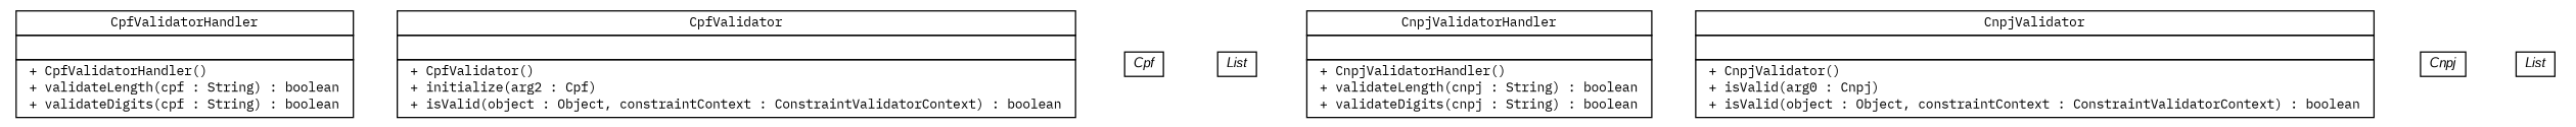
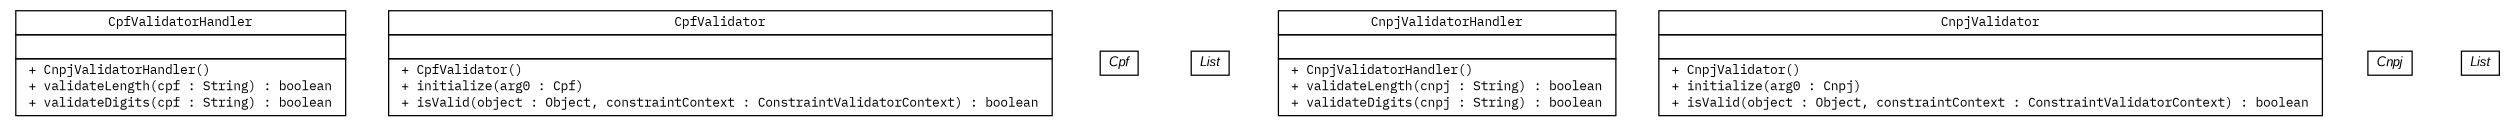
  digraph {
    nodesep=0.25
    ranksep=0.5
    fontname="IBM Plex Mono"
    node [fontcolor=black fontname="IBM Plex Mono" fontsize=10.0 shape=plaintext]
-   n1 [label=<<table title="br.gov.to.sefaz.business.service.validation.custom.CpfValidatorHandler" border="0" cellborder="1" cellspacing="0" cellpadding="2" port="p" href="./CpfValidatorHandler.html"> 		<tr><td><table border="0" cellspacing="0" cellpadding="1"> <tr><td align="center" balign="center"> CpfValidatorHandler </td></tr> 		</table></td></tr> 		<tr><td><table border="0" cellspacing="0" cellpadding="1"> <tr><td align="left" balign="left">  </td></tr> 		</table></td></tr> 		<tr><td><table border="0" cellspacing="0" cellpadding="1"> <tr><td align="left" balign="left"> + CpfValidatorHandler() </td></tr> <tr><td align="left" balign="left"> + validateLength(cpf : String) : boolean </td></tr> <tr><td align="left" balign="left"> + validateDigits(cpf : String) : boolean </td></tr> 		</table></td></tr> 		</table>>]
-   n2 [label=<<table title="br.gov.to.sefaz.business.service.validation.custom.CpfValidator" border="0" cellborder="1" cellspacing="0" cellpadding="2" port="p" href="./CpfValidator.html"> 		<tr><td><table border="0" cellspacing="0" cellpadding="1"> <tr><td align="center" balign="center"> CpfValidator </td></tr> 		</table></td></tr> 		<tr><td><table border="0" cellspacing="0" cellpadding="1"> <tr><td align="left" balign="left">  </td></tr> 		</table></td></tr> 		<tr><td><table border="0" cellspacing="0" cellpadding="1"> <tr><td align="left" balign="left"> + CpfValidator() </td></tr> <tr><td align="left" balign="left"> + initialize(arg2 : Cpf) </td></tr> <tr><td align="left" balign="left"> + isValid(object : Object, constraintContext : ConstraintValidatorContext) : boolean </td></tr> 		</table></td></tr> 		</table>>]
+   n1 [label=<<table title="br.gov.to.sefaz.business.service.validation.custom.CpfValidatorHandler" border="0" cellborder="1" cellspacing="0" cellpadding="2" port="p" href="./CpfValidatorHandler.html"> 		<tr><td><table border="0" cellspacing="0" cellpadding="1"> <tr><td align="center" balign="center"> CpfValidatorHandler </td></tr> 		</table></td></tr> 		<tr><td><table border="0" cellspacing="0" cellpadding="1"> <tr><td align="left" balign="left">  </td></tr> 		</table></td></tr> 		<tr><td><table border="0" cellspacing="0" cellpadding="1"> <tr><td align="left" balign="left"> + CnpjValidatorHandler() </td></tr> <tr><td align="left" balign="left"> + validateLength(cpf : String) : boolean </td></tr> <tr><td align="left" balign="left"> + validateDigits(cpf : String) : boolean </td></tr> 		</table></td></tr> 		</table>>]
+   n2 [label=<<table title="br.gov.to.sefaz.business.service.validation.custom.CpfValidator" border="0" cellborder="1" cellspacing="0" cellpadding="2" port="p" href="./CpfValidator.html"> 		<tr><td><table border="0" cellspacing="0" cellpadding="1"> <tr><td align="center" balign="center"> CpfValidator </td></tr> 		</table></td></tr> 		<tr><td><table border="0" cellspacing="0" cellpadding="1"> <tr><td align="left" balign="left">  </td></tr> 		</table></td></tr> 		<tr><td><table border="0" cellspacing="0" cellpadding="1"> <tr><td align="left" balign="left"> + CpfValidator() </td></tr> <tr><td align="left" balign="left"> + initialize(arg0 : Cpf) </td></tr> <tr><td align="left" balign="left"> + isValid(object : Object, constraintContext : ConstraintValidatorContext) : boolean </td></tr> 		</table></td></tr> 		</table>>]
    n3 [label=<<table title="br.gov.to.sefaz.business.service.validation.custom.Cpf" border="0" cellborder="1" cellspacing="0" cellpadding="2" port="p" href="./Cpf.html"> 		<tr><td><table border="0" cellspacing="0" cellpadding="1"> <tr><td align="center" balign="center"><font face="arial italic"> Cpf </font></td></tr> 		</table></td></tr> 		</table>>]
    n4 [label=<<table title="br.gov.to.sefaz.business.service.validation.custom.Cpf.List" border="0" cellborder="1" cellspacing="0" cellpadding="2" port="p" href="./Cpf.List.html"> 		<tr><td><table border="0" cellspacing="0" cellpadding="1"> <tr><td align="center" balign="center"><font face="arial italic"> List </font></td></tr> 		</table></td></tr> 		</table>>]
    n5 [label=<<table title="br.gov.to.sefaz.business.service.validation.custom.CnpjValidatorHandler" border="0" cellborder="1" cellspacing="0" cellpadding="2" port="p" href="./CnpjValidatorHandler.html"> 		<tr><td><table border="0" cellspacing="0" cellpadding="1"> <tr><td align="center" balign="center"> CnpjValidatorHandler </td></tr> 		</table></td></tr> 		<tr><td><table border="0" cellspacing="0" cellpadding="1"> <tr><td align="left" balign="left">  </td></tr> 		</table></td></tr> 		<tr><td><table border="0" cellspacing="0" cellpadding="1"> <tr><td align="left" balign="left"> + CnpjValidatorHandler() </td></tr> <tr><td align="left" balign="left"> + validateLength(cnpj : String) : boolean </td></tr> <tr><td align="left" balign="left"> + validateDigits(cnpj : String) : boolean </td></tr> 		</table></td></tr> 		</table>>]
-   n6 [label=<<table title="br.gov.to.sefaz.business.service.validation.custom.CnpjValidator" border="0" cellborder="1" cellspacing="0" cellpadding="2" port="p" href="./CnpjValidator.html"> 		<tr><td><table border="0" cellspacing="0" cellpadding="1"> <tr><td align="center" balign="center"> CnpjValidator </td></tr> 		</table></td></tr> 		<tr><td><table border="0" cellspacing="0" cellpadding="1"> <tr><td align="left" balign="left">  </td></tr> 		</table></td></tr> 		<tr><td><table border="0" cellspacing="0" cellpadding="1"> <tr><td align="left" balign="left"> + CnpjValidator() </td></tr> <tr><td align="left" balign="left"> + isValid(arg0 : Cnpj) </td></tr> <tr><td align="left" balign="left"> + isValid(object : Object, constraintContext : ConstraintValidatorContext) : boolean </td></tr> 		</table></td></tr> 		</table>>]
+   n6 [label=<<table title="br.gov.to.sefaz.business.service.validation.custom.CnpjValidator" border="0" cellborder="1" cellspacing="0" cellpadding="2" port="p" href="./CnpjValidator.html"> 		<tr><td><table border="0" cellspacing="0" cellpadding="1"> <tr><td align="center" balign="center"> CnpjValidator </td></tr> 		</table></td></tr> 		<tr><td><table border="0" cellspacing="0" cellpadding="1"> <tr><td align="left" balign="left">  </td></tr> 		</table></td></tr> 		<tr><td><table border="0" cellspacing="0" cellpadding="1"> <tr><td align="left" balign="left"> + CnpjValidator() </td></tr> <tr><td align="left" balign="left"> + initialize(arg0 : Cnpj) </td></tr> <tr><td align="left" balign="left"> + isValid(object : Object, constraintContext : ConstraintValidatorContext) : boolean </td></tr> 		</table></td></tr> 		</table>>]
    n7 [label=<<table title="br.gov.to.sefaz.business.service.validation.custom.Cnpj" border="0" cellborder="1" cellspacing="0" cellpadding="2" port="p" href="./Cnpj.html"> 		<tr><td><table border="0" cellspacing="0" cellpadding="1"> <tr><td align="center" balign="center"><font face="arial italic"> Cnpj </font></td></tr> 		</table></td></tr> 		</table>>]
    n8 [label=<<table title="br.gov.to.sefaz.business.service.validation.custom.Cnpj.List" border="0" cellborder="1" cellspacing="0" cellpadding="2" port="p" href="./Cnpj.List.html"> 		<tr><td><table border="0" cellspacing="0" cellpadding="1"> <tr><td align="center" balign="center"><font face="arial italic"> List </font></td></tr> 		</table></td></tr> 		</table>>]
  }
